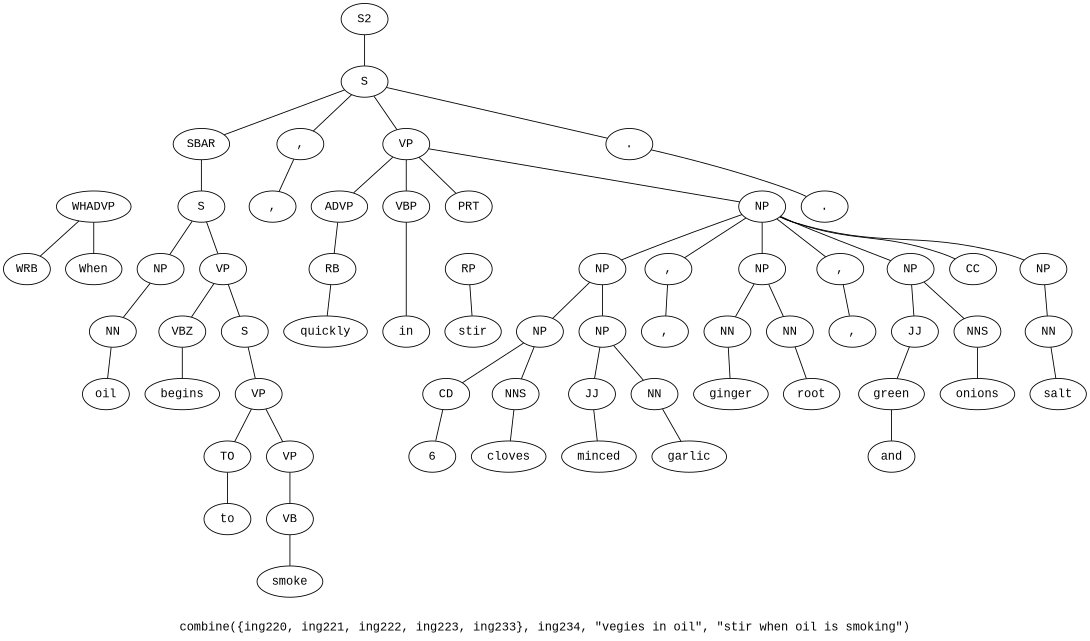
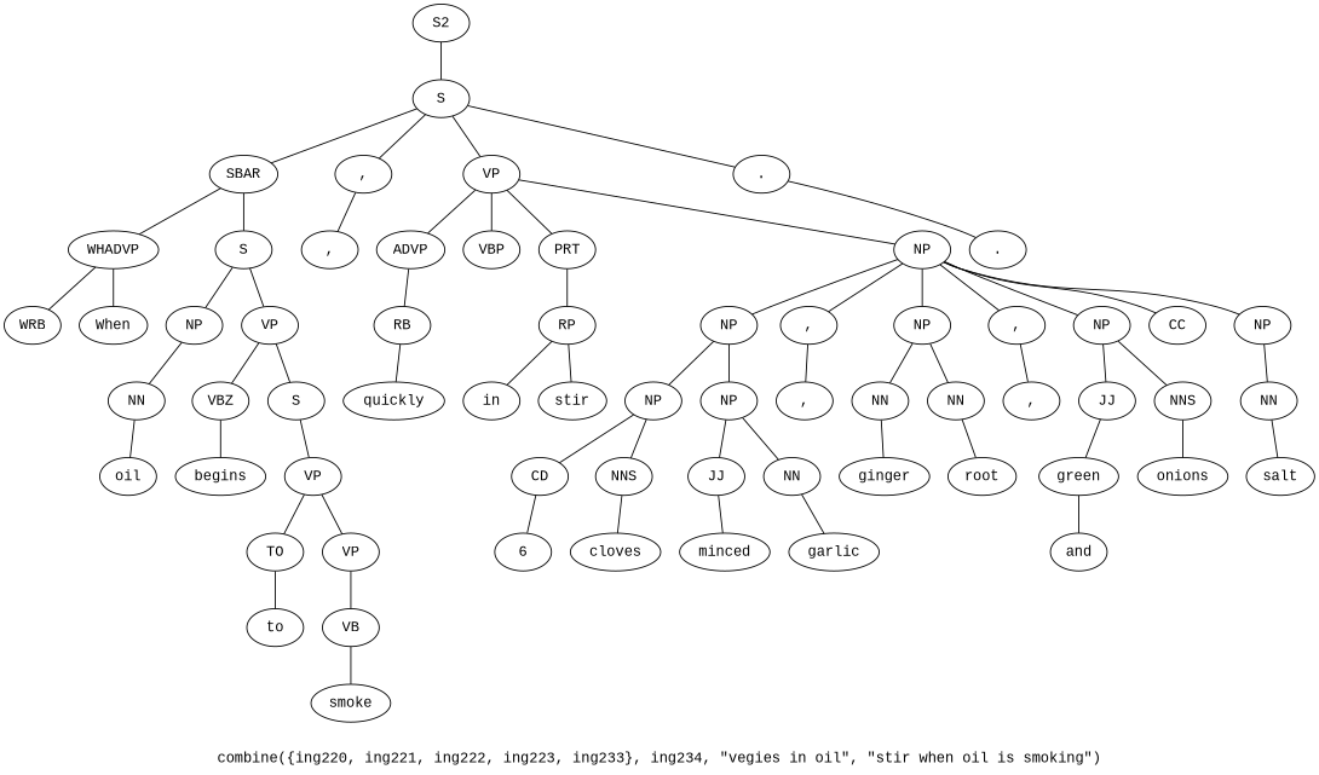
  graph {
    fontname="Liberation Mono"
    label="combine({ing220, ing221, ing222, ing223, ing233}, ing234, \"vegies in oil\", \"stir when oil is smoking\")"
    node [fontname="Liberation Mono"]
    edge [fontname="Liberation Mono"]
    n1 [label=S2]
    n2 [label=S]
    n3 [label=SBAR]
    n4 [label=","]
    n5 [label=VP]
    n6 [label="."]
    n7 [label=WHADVP]
    n8 [label=S]
    n9 [label=","]
    n10 [label=ADVP]
    n11 [label=VBP]
    n12 [label=PRT]
    n13 [label=NP]
    n14 [label="."]
    n15 [label=WRB]
    n16 [label=When]
    n17 [label=NP]
    n18 [label=VP]
    n19 [label=NN]
    n20 [label=VBZ]
    n21 [label=S]
    n22 [label=oil]
    n23 [label=begins]
    n24 [label=VP]
    n25 [label=TO]
    n26 [label=VP]
    n27 [label=to]
    n28 [label=VB]
    n29 [label=smoke]
    n30 [label=RB]
    n31 [label=RP]
    n32 [label=NP]
    n33 [label=","]
    n34 [label=NP]
    n35 [label=","]
    n36 [label=NP]
    n37 [label=CC]
    n38 [label=NP]
    n39 [label=quickly]
    n40 [label=stir]
    n41 [label=in]
    n42 [label=NP]
    n43 [label=NP]
    n44 [label=","]
    n45 [label=NN]
    n46 [label=NN]
    n47 [label=","]
    n48 [label=JJ]
    n49 [label=NNS]
    n50 [label=NN]
    n51 [label=CD]
    n52 [label=NNS]
    n53 [label=JJ]
    n54 [label=NN]
    n55 [label=6]
    n56 [label=cloves]
    n57 [label=minced]
    n58 [label=garlic]
    n59 [label=ginger]
    n60 [label=root]
    n61 [label=green]
    n62 [label=onions]
    n63 [label=and]
    n64 [label=salt]
    n1 -- n2
    n2 -- n3
    n2 -- n4
    n2 -- n5
    n2 -- n6
+   n3 -- n7
    n3 -- n8
    n4 -- n9
    n5 -- n10
    n5 -- n11
    n5 -- n12
    n5 -- n13
    n6 -- n14
    n7 -- n15
    n7 -- n16
    n8 -- n17
    n8 -- n18
    n10 -- n30
+   n12 -- n31
    n13 -- n32
    n13 -- n33
    n13 -- n34
    n13 -- n35
    n13 -- n36
    n13 -- n37
    n13 -- n38
    n17 -- n19
    n18 -- n20
    n18 -- n21
    n19 -- n22
    n20 -- n23
    n21 -- n24
    n24 -- n25
    n24 -- n26
    n25 -- n27
    n26 -- n28
    n28 -- n29
    n30 -- n39
    n31 -- n40
-   n11 -- n41
+   n31 -- n41
    n32 -- n42
    n32 -- n43
    n33 -- n44
    n34 -- n45
    n34 -- n46
    n35 -- n47
    n36 -- n48
    n36 -- n49
    n38 -- n50
    n42 -- n51
    n42 -- n52
    n43 -- n53
    n43 -- n54
    n45 -- n59
    n46 -- n60
    n48 -- n61
    n49 -- n62
    n50 -- n64
    n51 -- n55
    n52 -- n56
    n53 -- n57
    n54 -- n58
    n61 -- n63
  }
